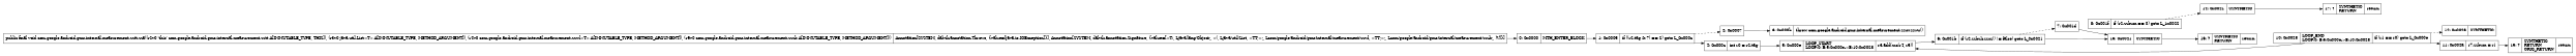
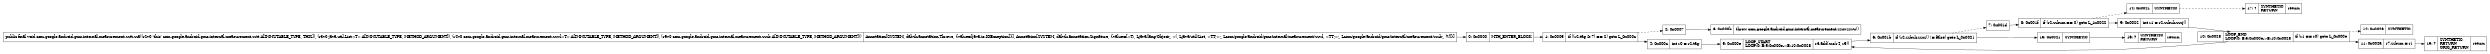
  digraph {
    rankdir=LR
    node [shape=record]
    n1 [label="{0\:\ 0x0000|MTH_ENTER_BLOCK\l}"]
    n2 [label="{1\:\ 0x0005|if ((r2.tag & 7) == 2) goto L_0x000c\l}"]
    n3 [label="{2\:\ 0x0007}"]
    n4 [label="{4\:\ 0x000c|int r0 = r2.tag\l}"]
    n5 [label="{3\:\ 0x000b|throw com.google.android.gms.internal.measurement.zzuv.zzwu()\l}"]
    n6 [label="{5\:\ 0x000e|LOOP_START\lLOOP:0: B:5:0x000e\-\>B:10:0x0028\l|r3.add(zzc(r4, r5))\l}"]
    n7 [label="{6\:\ 0x001b|if (r2.zzbuk.zzuz() != false) goto L_0x0021\l}"]
    n8 [label="{7\:\ 0x001d}"]
    n9 [label="{13\:\ 0x0021|SYNTHETIC\l}"]
    n10 [label="{8\:\ 0x001f|if (r2.zzbum == 0) goto L_1x0022\l}"]
    n11 [label="{16\:\ ?|SYNTHETIC\lRETURN\l|return\l}"]
+   n12 [label="{9\:\ 0x0022|int r1 = r2.zzbuk.zzuj()\l}"]
    n13 [label="{14\:\ 0x0021|SYNTHETIC\l}"]
    n14 [label="{10\:\ 0x0028|LOOP_END\lLOOP:0: B:5:0x000e\-\>B:10:0x0028\l|if (r1 == r0) goto L_0x000e\l}"]
    n15 [label="{17\:\ ?|SYNTHETIC\lRETURN\l|return\l}"]
    n16 [label="{12\:\ 0x002a|SYNTHETIC\l}"]
    n17 [label="{11\:\ 0x002a|r7.zzbum = r1\l}"]
    n18 [label="{15\:\ ?|SYNTHETIC\lRETURN\lORIG_RETURN\l|return\l}"]
    n19 [label="{public final void com.google.android.gms.internal.measurement.zztt.zza((r2v0 'this' com.google.android.gms.internal.measurement.zztt A[IMMUTABLE_TYPE, THIS]), (r3v0 java.util.List\<T\> A[IMMUTABLE_TYPE, METHOD_ARGUMENT]), (r4v0 com.google.android.gms.internal.measurement.zzwl\<T\> A[IMMUTABLE_TYPE, METHOD_ARGUMENT]), (r5v0 com.google.android.gms.internal.measurement.zzub A[IMMUTABLE_TYPE, METHOD_ARGUMENT]))  | Annotation[SYSTEM, dalvik.annotation.Throws, \{value=[java.io.IOException]\}], Annotation[SYSTEM, dalvik.annotation.Signature, \{value=[\<T:, Ljava\/lang\/Object;, \>(, Ljava\/util\/List, \<TT;\>;, Lcom\/google\/android\/gms\/internal\/measurement\/zzwl, \<TT;\>;, Lcom\/google\/android\/gms\/internal\/measurement\/zzub;, )V]\}]\l}"]
    n1 -> n2
    n2 -> n3 [style=dashed]
    n2 -> n4
    n3 -> n5
    n4 -> n6
    n6 -> n7
    n7 -> n8 [style=dashed]
    n7 -> n9
-   n8 -> n9
+   n8 -> n10
    n9 -> n11
+   n10 -> n12
    n10 -> n13 [style=dashed]
-   n13 -> n15
+   n12 -> n14
+   n13 -> n15 [style=dashed]
    n14 -> n6
    n14 -> n16 [style=dashed]
    n14 -> n17
    n17 -> n18
    n19 -> n1
  }
